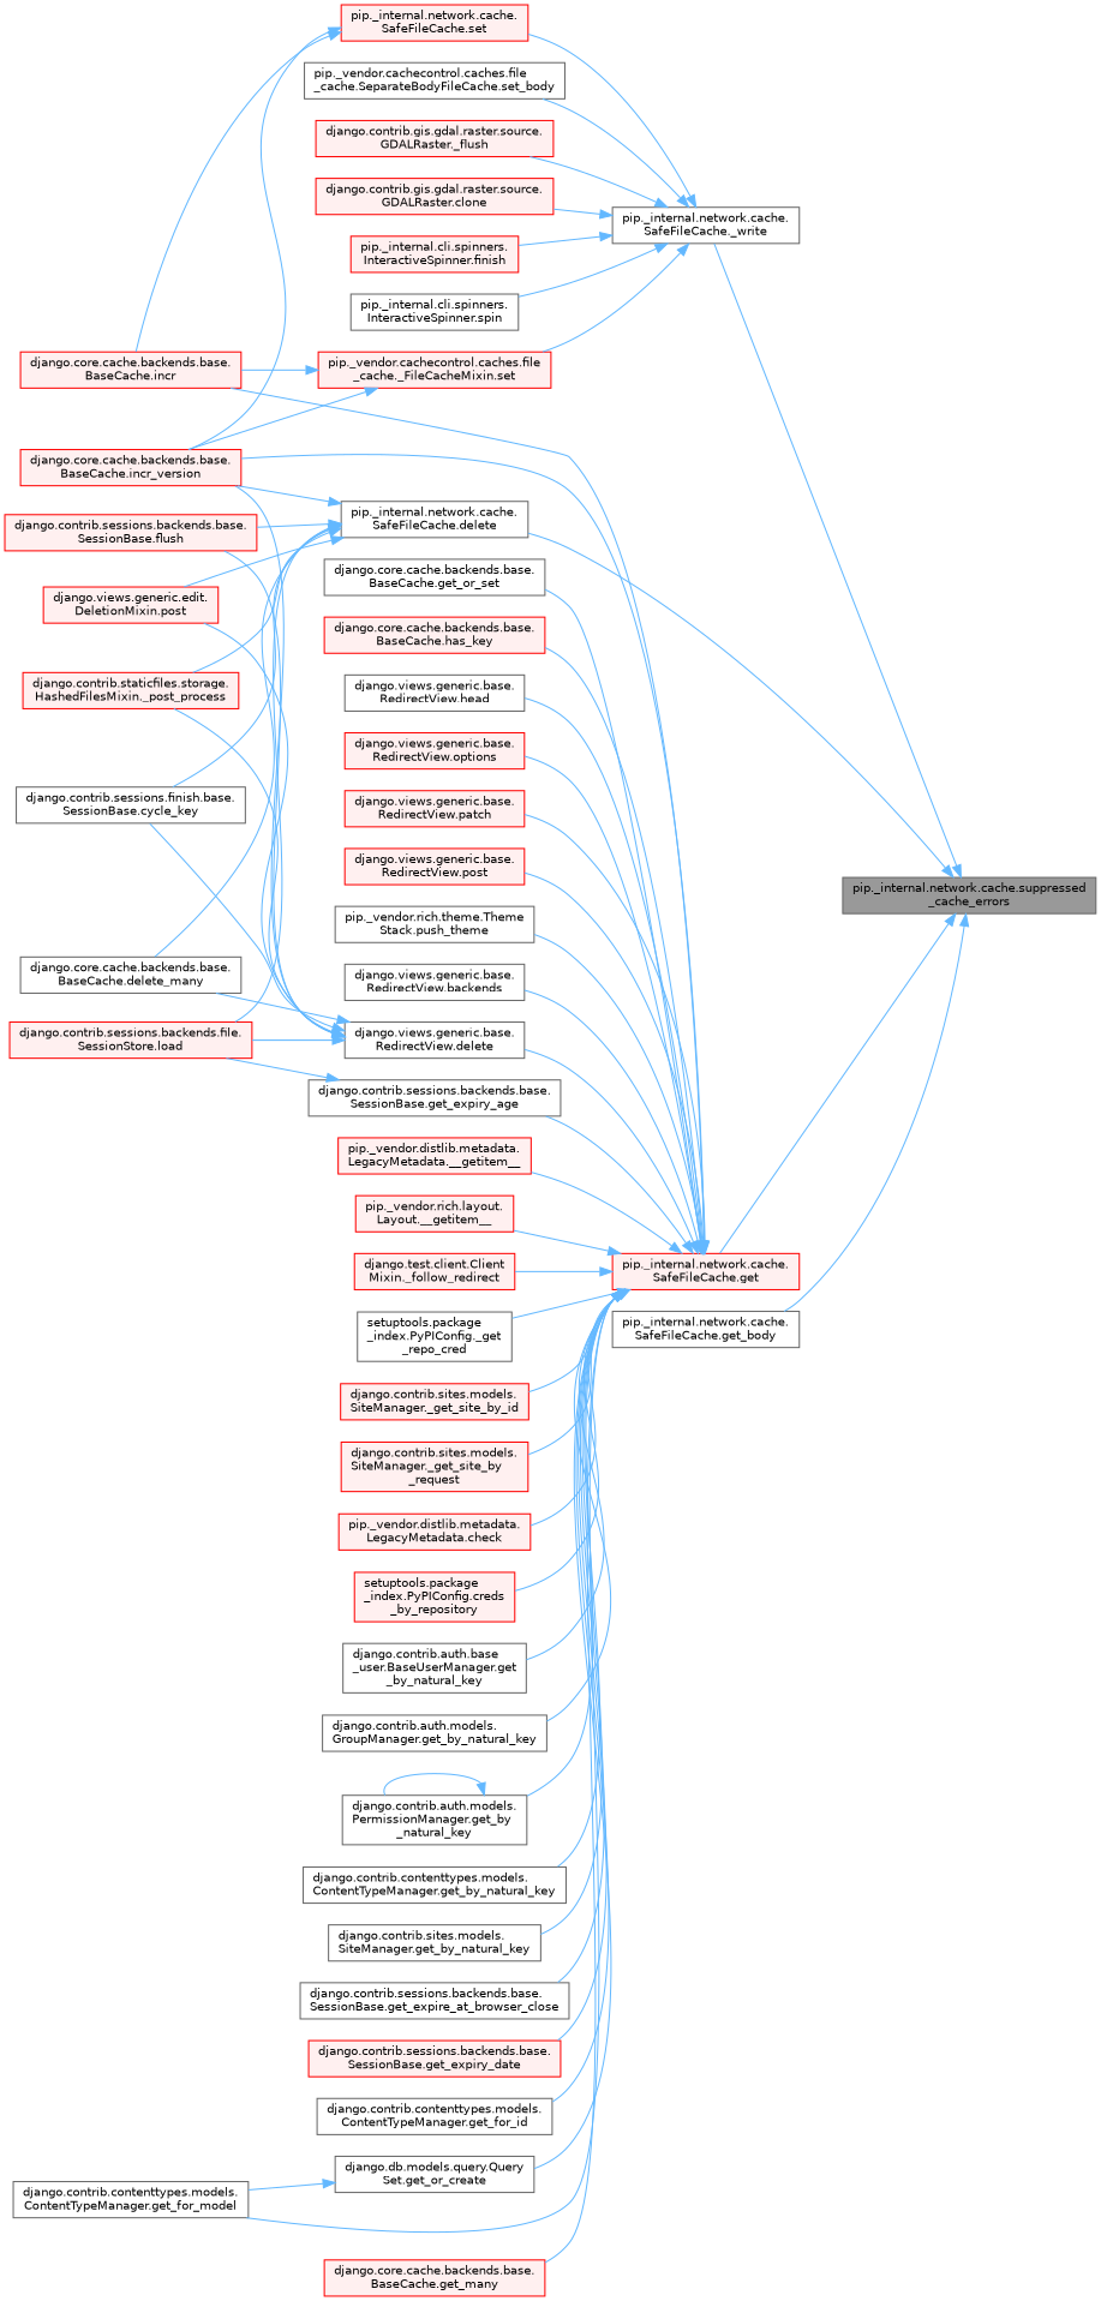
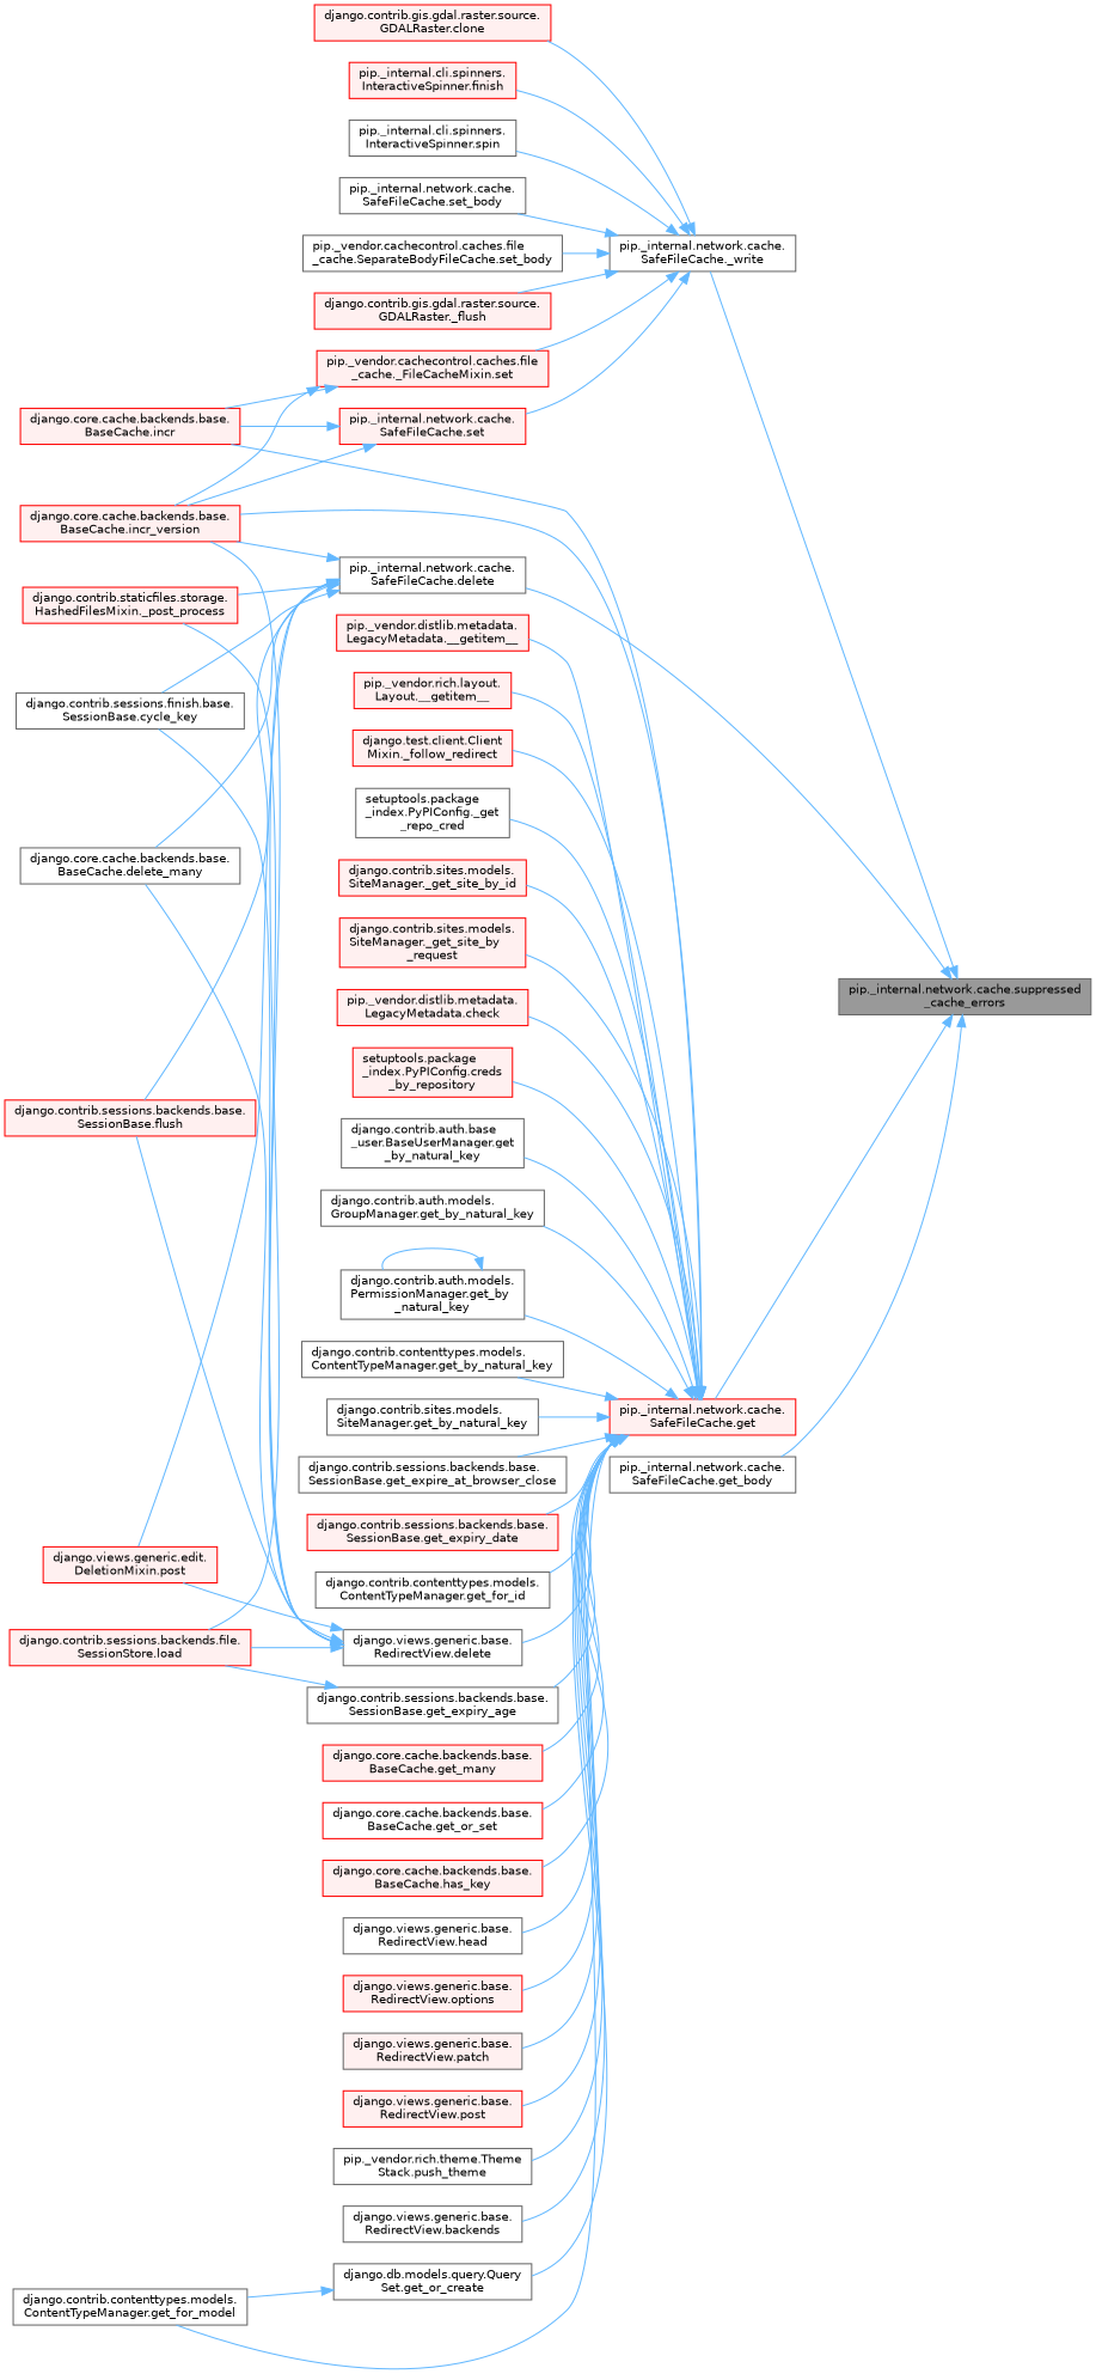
  digraph {
    rankdir=RL
    node [color=red fillcolor="#FFF0F0" fontname=Helvetica fontsize=10 shape=box style=filled]
    edge [color=steelblue1 dir=back fontname=Helvetica fontsize=10 labelfontname=Helvetica labelfontsize=10 style=solid]
    n1 [color=gray40 fillcolor=grey60 fontcolor=black height=0.2 label="pip._internal.network.cache.suppressed\l_cache_errors" width=0.4]
    n2 [color=grey40 fillcolor=white height=0.2 label="pip._internal.network.cache.\lSafeFileCache._write" width=0.4]
    n3 [color=grey40 fillcolor=white height=0.2 label="pip._internal.network.cache.\lSafeFileCache.delete" width=0.4]
    n4 [height=0.2 label="pip._internal.network.cache.\lSafeFileCache.get" width=0.4]
    n5 [color=grey40 fillcolor=white height=0.2 label="pip._internal.network.cache.\lSafeFileCache.get_body" width=0.4]
    n6 [height=0.2 label="django.contrib.gis.gdal.raster.source.\lGDALRaster._flush" width=0.4]
    n7 [height=0.2 label="django.contrib.gis.gdal.raster.source.\lGDALRaster.clone" width=0.4]
    n8 [height=0.2 label="pip._internal.cli.spinners.\lInteractiveSpinner.finish" width=0.4]
    n9 [height=0.2 label="pip._internal.network.cache.\lSafeFileCache.set" width=0.4]
    n10 [height=0.2 label="pip._vendor.cachecontrol.caches.file\l_cache._FileCacheMixin.set" width=0.4]
+   n11 [color=grey40 fillcolor=white height=0.2 label="pip._internal.network.cache.\lSafeFileCache.set_body" width=0.4]
    n12 [color=grey40 fillcolor=white height=0.2 label="pip._vendor.cachecontrol.caches.file\l_cache.SeparateBodyFileCache.set_body" width=0.4]
    n13 [color=grey40 fillcolor=white height=0.2 label="pip._internal.cli.spinners.\lInteractiveSpinner.spin" width=0.4]
    n14 [height=0.2 label="django.core.cache.backends.base.\lBaseCache.incr_version" width=0.4]
    n15 [height=0.2 label="django.contrib.staticfiles.storage.\lHashedFilesMixin._post_process" width=0.4]
    n16 [color=grey40 fillcolor=white height=0.2 label="django.contrib.sessions.finish.base.\lSessionBase.cycle_key" width=0.4]
    n17 [color=grey40 fillcolor=white height=0.2 label="django.core.cache.backends.base.\lBaseCache.delete_many" width=0.4]
    n18 [height=0.2 label="django.contrib.sessions.backends.base.\lSessionBase.flush" width=0.4]
    n19 [height=0.2 label="django.contrib.sessions.backends.file.\lSessionStore.load" width=0.4]
    n20 [height=0.2 label="django.views.generic.edit.\lDeletionMixin.post" width=0.4]
    n21 [height=0.2 label="django.core.cache.backends.base.\lBaseCache.incr" width=0.4]
    n22 [height=0.2 label="pip._vendor.distlib.metadata.\lLegacyMetadata.__getitem__" width=0.4]
    n23 [height=0.2 label="pip._vendor.rich.layout.\lLayout.__getitem__" width=0.4]
    n24 [height=0.2 label="django.test.client.Client\lMixin._follow_redirect" width=0.4]
    n25 [color=grey40 fillcolor=white height=0.2 label="setuptools.package\l_index.PyPIConfig._get\l_repo_cred" width=0.4]
    n26 [height=0.2 label="django.contrib.sites.models.\lSiteManager._get_site_by_id" width=0.4]
    n27 [height=0.2 label="django.contrib.sites.models.\lSiteManager._get_site_by\l_request" width=0.4]
    n28 [height=0.2 label="pip._vendor.distlib.metadata.\lLegacyMetadata.check" width=0.4]
    n29 [height=0.2 label="setuptools.package\l_index.PyPIConfig.creds\l_by_repository" width=0.4]
    n30 [color=grey40 fillcolor=white height=0.2 label="django.views.generic.base.\lRedirectView.delete" width=0.4]
    n31 [color=grey40 fillcolor=white height=0.2 label="django.contrib.auth.base\l_user.BaseUserManager.get\l_by_natural_key" width=0.4]
    n32 [color=grey40 fillcolor=white height=0.2 label="django.contrib.auth.models.\lGroupManager.get_by_natural_key" width=0.4]
    n33 [color=grey40 fillcolor=white height=0.2 label="django.contrib.auth.models.\lPermissionManager.get_by\l_natural_key" width=0.4]
    n34 [color=grey40 fillcolor=white height=0.2 label="django.contrib.contenttypes.models.\lContentTypeManager.get_by_natural_key" width=0.4]
    n35 [color=grey40 fillcolor=white height=0.2 label="django.contrib.sites.models.\lSiteManager.get_by_natural_key" width=0.4]
    n36 [color=grey40 fillcolor=white height=0.2 label="django.contrib.sessions.backends.base.\lSessionBase.get_expire_at_browser_close" width=0.4]
    n37 [color=grey40 fillcolor=white height=0.2 label="django.contrib.sessions.backends.base.\lSessionBase.get_expiry_age" width=0.4]
    n38 [height=0.2 label="django.contrib.sessions.backends.base.\lSessionBase.get_expiry_date" width=0.4]
    n39 [color=grey40 fillcolor=white height=0.2 label="django.contrib.contenttypes.models.\lContentTypeManager.get_for_id" width=0.4]
    n40 [color=grey40 fillcolor=white height=0.2 label="django.contrib.contenttypes.models.\lContentTypeManager.get_for_model" width=0.4]
    n41 [height=0.2 label="django.core.cache.backends.base.\lBaseCache.get_many" width=0.4]
    n42 [color=grey40 fillcolor=white height=0.2 label="django.db.models.query.Query\lSet.get_or_create" width=0.4]
-   n43 [color=grey40 fillcolor=white height=0.2 label="django.core.cache.backends.base.\lBaseCache.get_or_set" width=0.4]
+   n43 [fillcolor=white height=0.2 label="django.core.cache.backends.base.\lBaseCache.get_or_set" width=0.4]
    n44 [height=0.2 label="django.core.cache.backends.base.\lBaseCache.has_key" width=0.4]
    n45 [color=grey40 fillcolor=white height=0.2 label="django.views.generic.base.\lRedirectView.head" width=0.4]
    n46 [height=0.2 label="django.views.generic.base.\lRedirectView.options" width=0.4]
-   n47 [height=0.2 label="django.views.generic.base.\lRedirectView.patch" width=0.4]
+   n47 [color=grey40 height=0.2 label="django.views.generic.base.\lRedirectView.patch" width=0.4]
    n48 [height=0.2 label="django.views.generic.base.\lRedirectView.post" width=0.4]
    n49 [color=grey40 fillcolor=white height=0.2 label="pip._vendor.rich.theme.Theme\lStack.push_theme" width=0.4]
    n50 [color=grey40 fillcolor=white height=0.2 label="django.views.generic.base.\lRedirectView.backends" width=0.4]
    n1 -> n2
    n1 -> n3
    n1 -> n4
    n1 -> n5
    n2 -> n6
    n2 -> n7
    n2 -> n8
    n2 -> n9
    n2 -> n10
+   n2 -> n11
    n2 -> n12
    n2 -> n13
    n3 -> n14
    n3 -> n15
    n3 -> n16
    n3 -> n17
    n3 -> n18
    n3 -> n19
    n3 -> n20
    n4 -> n14
    n4 -> n21
    n4 -> n22
    n4 -> n23
    n4 -> n24
    n4 -> n25
    n4 -> n26
    n4 -> n27
    n4 -> n28
    n4 -> n29
    n4 -> n30
    n4 -> n31
    n4 -> n32
    n4 -> n33
    n4 -> n34
    n4 -> n35
    n4 -> n36
    n4 -> n37
    n4 -> n38
    n4 -> n39
    n4 -> n40
    n4 -> n41
    n4 -> n42
    n4 -> n43
    n4 -> n44
    n4 -> n45
    n4 -> n46
    n4 -> n47
    n4 -> n48
    n4 -> n49
    n4 -> n50
    n9 -> n14
    n9 -> n21
    n10 -> n14
    n10 -> n21
    n30 -> n14
    n30 -> n15
    n30 -> n16
    n30 -> n17
    n30 -> n18
    n30 -> n19
    n30 -> n20
    n33 -> n33
    n37 -> n19
    n42 -> n40
  }
